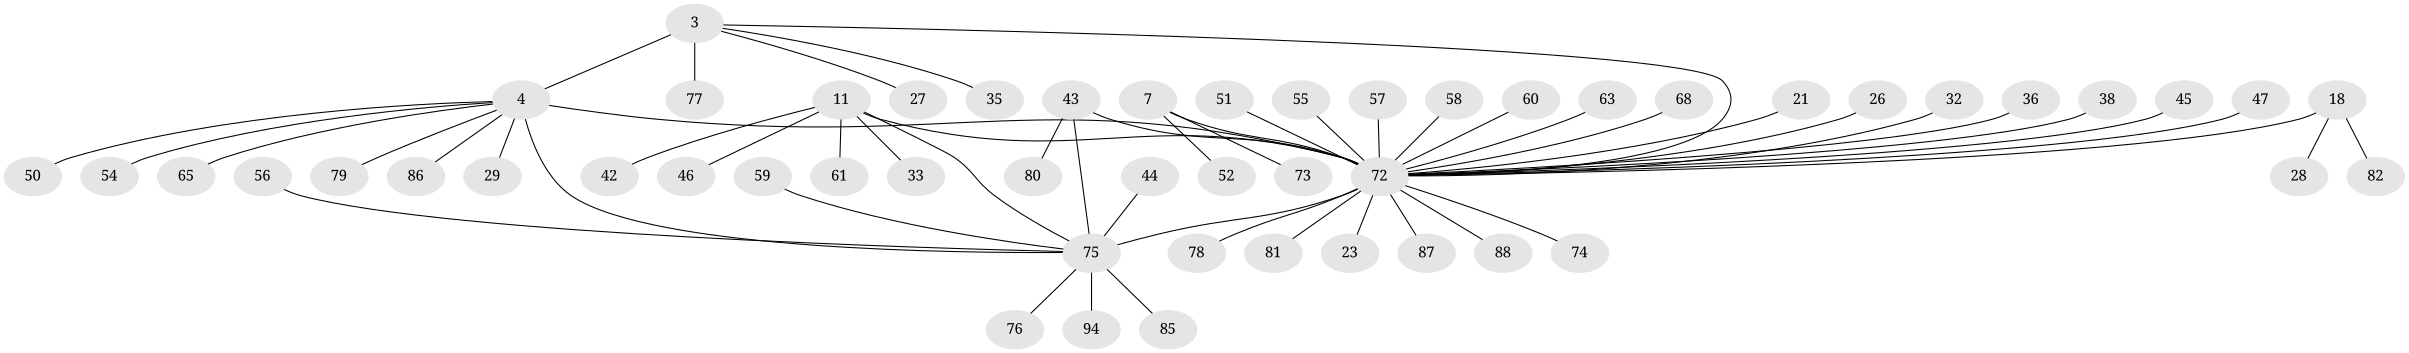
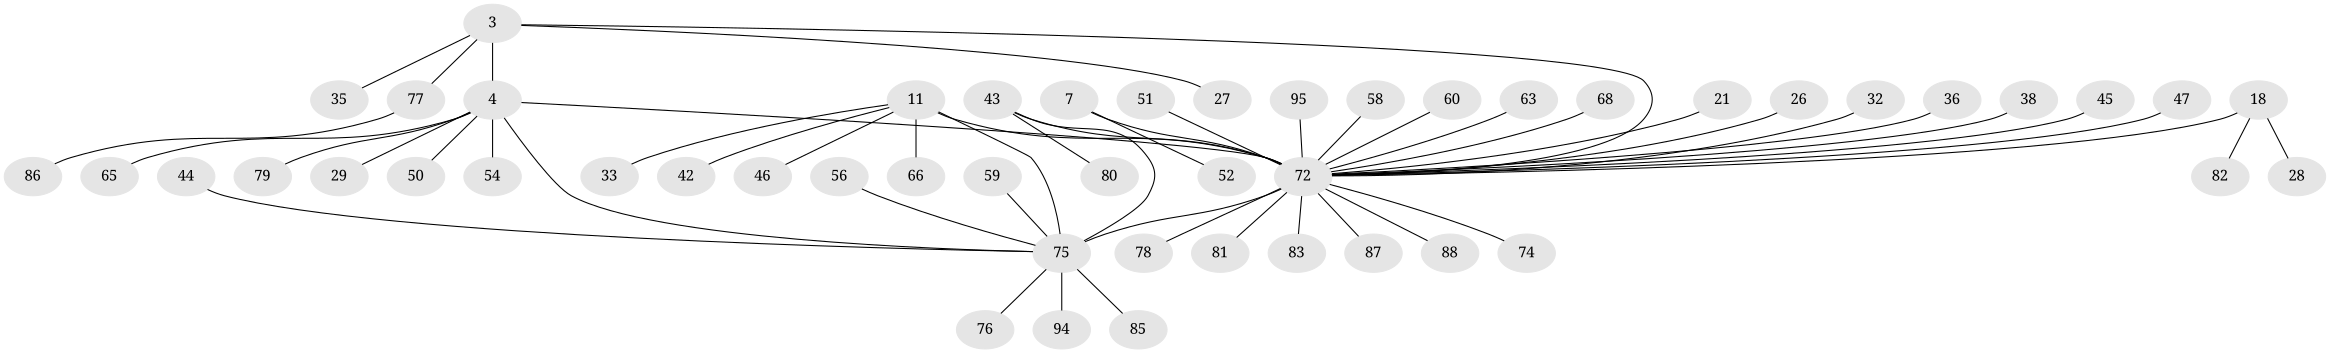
  graph {
    fontname="Noto Serif"
    node [color=gray90 fontname="Noto Serif" style=filled]
    edge [fontname="Noto Serif"]
    3 [super="+1"]
    4 [super="+2"]
    27
    35
    72 [super="+37+69+64+20+12"]
    77
    29
    50
    54
    65
    75 [super="+15"]
    79 [super="+67"]
    86
    74
    78 [super="+22"]
    81 [super="+24"]
-   83 [label=23]
+   83
    87 [super="+71"]
    88 [super="+70"]
    76
    n21 [label=94 super="+61"]
    85
    7 [super="+6"]
    52 [super="+40"]
-   73
    11 [super="+9"]
    33
    42 [super="+31"]
    46
-   66 [label=61]
+   66
    18 [super="+17"]
    28
    82
    21
    26
    32
    36
    38
    43 [super="+41+16"]
    80
    44 [super="+30"]
    45
    47
    51
-   55
+   55 [label=95]
    56
-   57 [super="+53"]
    58
    59
    60
    63
    68
    3 -- 4 [weight=4]
    3 -- 27
    3 -- 35
    3 -- 72 [weight=2]
    3 -- 77
    4 -- 72
    4 -- 29
    4 -- 50
    4 -- 54
    4 -- 65
    4 -- 75
    4 -- 79
-   4 -- 86
+   77 -- 86
    72 -- 75
    72 -- 74
    72 -- 78
    72 -- 81
    72 -- 83
    72 -- 87
    72 -- 88
    75 -- 76
    75 -- n21
    75 -- 85
    7 -- 72 [weight=4]
    7 -- 52
-   7 -- 73
    11 -- 72 [weight=6]
    11 -- 75
    11 -- 33
    11 -- 42
    11 -- 46
    11 -- 66
    18 -- 72 [weight=4]
    18 -- 28
    18 -- 82
    21 -- 72
    26 -- 72 [weight=2]
    32 -- 72
    36 -- 72
    38 -- 72
    43 -- 72 [weight=4]
    43 -- 75 [weight=4]
    43 -- 80
    44 -- 75
    45 -- 72
    47 -- 72
    51 -- 72 [weight=2]
    55 -- 72
    56 -- 75
-   57 -- 72
    58 -- 72
    59 -- 75
    60 -- 72
    63 -- 72
    68 -- 72
  }
